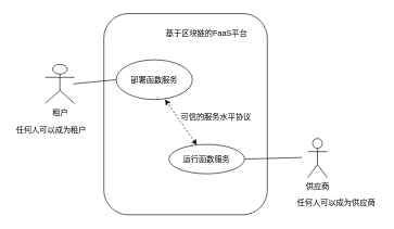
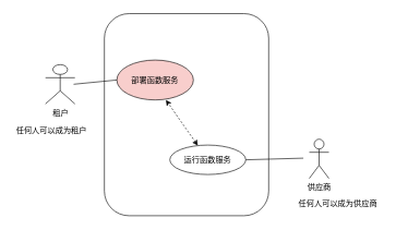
  <mxCell id="0" />
  <mxCell id="1" parent="0" />
  <mxCell id="2" value="租户" style="shape=umlActor;verticalLabelPosition=bottom;verticalAlign=top;fontStyle=0;html=1;" parent="1" vertex="1"><mxGeometry x="69" y="98" width="45" height="60" as="geometry" /></mxCell>
  <mxCell id="3" value="" style="rounded=1;whiteSpace=wrap;html=1;" parent="1" vertex="1"><mxGeometry x="159" y="20" width="251" height="309" as="geometry" /></mxCell>
- <mxCell id="4" value="基于区块链的FaaS平台" style="text;html=1;strokeColor=none;fillColor=none;align=center;verticalAlign=middle;whiteSpace=wrap;rounded=0;" parent="1" vertex="1"><mxGeometry x="249" y="32" width="136" height="36" as="geometry" /></mxCell>
- <mxCell id="5" value="部署函数服务" style="ellipse;whiteSpace=wrap;html=1;" parent="1" vertex="1"><mxGeometry x="178" y="91" width="117" height="61" as="geometry" /></mxCell>
+ <mxCell id="5" value="部署函数服务" style="ellipse;whiteSpace=wrap;html=1;fillColor=#f8cecc;" parent="1" vertex="1"><mxGeometry x="178" y="91" width="117" height="61" as="geometry" /></mxCell>
  <mxCell id="6" value="运行函数服务" style="ellipse;whiteSpace=wrap;html=1;" parent="1" vertex="1"><mxGeometry x="259" y="221" width="116" height="45" as="geometry" /></mxCell>
  <mxCell id="7" value="供应商" style="shape=umlActor;verticalLabelPosition=bottom;verticalAlign=top;html=1;" parent="1" vertex="1"><mxGeometry x="472" y="212" width="30" height="60" as="geometry" /></mxCell>
  <mxCell id="8" value="" style="endArrow=none;html=1;entryX=0;entryY=0.5;entryDx=0;entryDy=0;" parent="1" target="5" edge="1"><mxGeometry width="50" height="50" relative="1" as="geometry"><mxPoint x="112" y="128" as="sourcePoint" /><mxPoint x="179" y="110" as="targetPoint" /></mxGeometry></mxCell>
  <mxCell id="9" value="" style="endArrow=none;html=1;exitX=1;exitY=0.5;exitDx=0;exitDy=0;" parent="1" source="6" edge="1"><mxGeometry width="50" height="50" relative="1" as="geometry"><mxPoint x="334" y="253" as="sourcePoint" /><mxPoint x="463" y="241" as="targetPoint" /></mxGeometry></mxCell>
  <mxCell id="10" value="任何人可以成为租户" style="text;html=1;strokeColor=none;fillColor=none;align=center;verticalAlign=middle;whiteSpace=wrap;rounded=0;" parent="1" vertex="1"><mxGeometry x="20" y="186" width="117" height="26" as="geometry" /></mxCell>
  <mxCell id="11" value="任何人可以成为供应商" style="text;html=1;strokeColor=none;fillColor=none;align=center;verticalAlign=middle;whiteSpace=wrap;rounded=0;" parent="1" vertex="1"><mxGeometry x="449" y="297" width="134" height="26" as="geometry" /></mxCell>
- <mxCell id="12" value="可信的服务水平协议" style="text;html=1;strokeColor=none;fillColor=none;align=center;verticalAlign=middle;whiteSpace=wrap;rounded=0;" vertex="1" parent="1"><mxGeometry x="270" y="169" width="123" height="20" as="geometry" /></mxCell>
  <mxCell id="13" value="" style="endArrow=classic;startArrow=classic;html=1;dashed=1;" edge="1" parent="1" source="6"><mxGeometry width="50" height="50" relative="1" as="geometry"><mxPoint x="286" y="209" as="sourcePoint" /><mxPoint x="253" y="152" as="targetPoint" /></mxGeometry></mxCell>
  <mxCell id="14" style="edgeStyle=orthogonalEdgeStyle;shape=link;rounded=0;orthogonalLoop=1;jettySize=auto;html=1;exitX=0.5;exitY=1;exitDx=0;exitDy=0;dashed=1;startArrow=none;startFill=0;endArrow=none;endFill=0;" edge="1" parent="1" source="10" target="10"><mxGeometry relative="1" as="geometry" /></mxCell>
